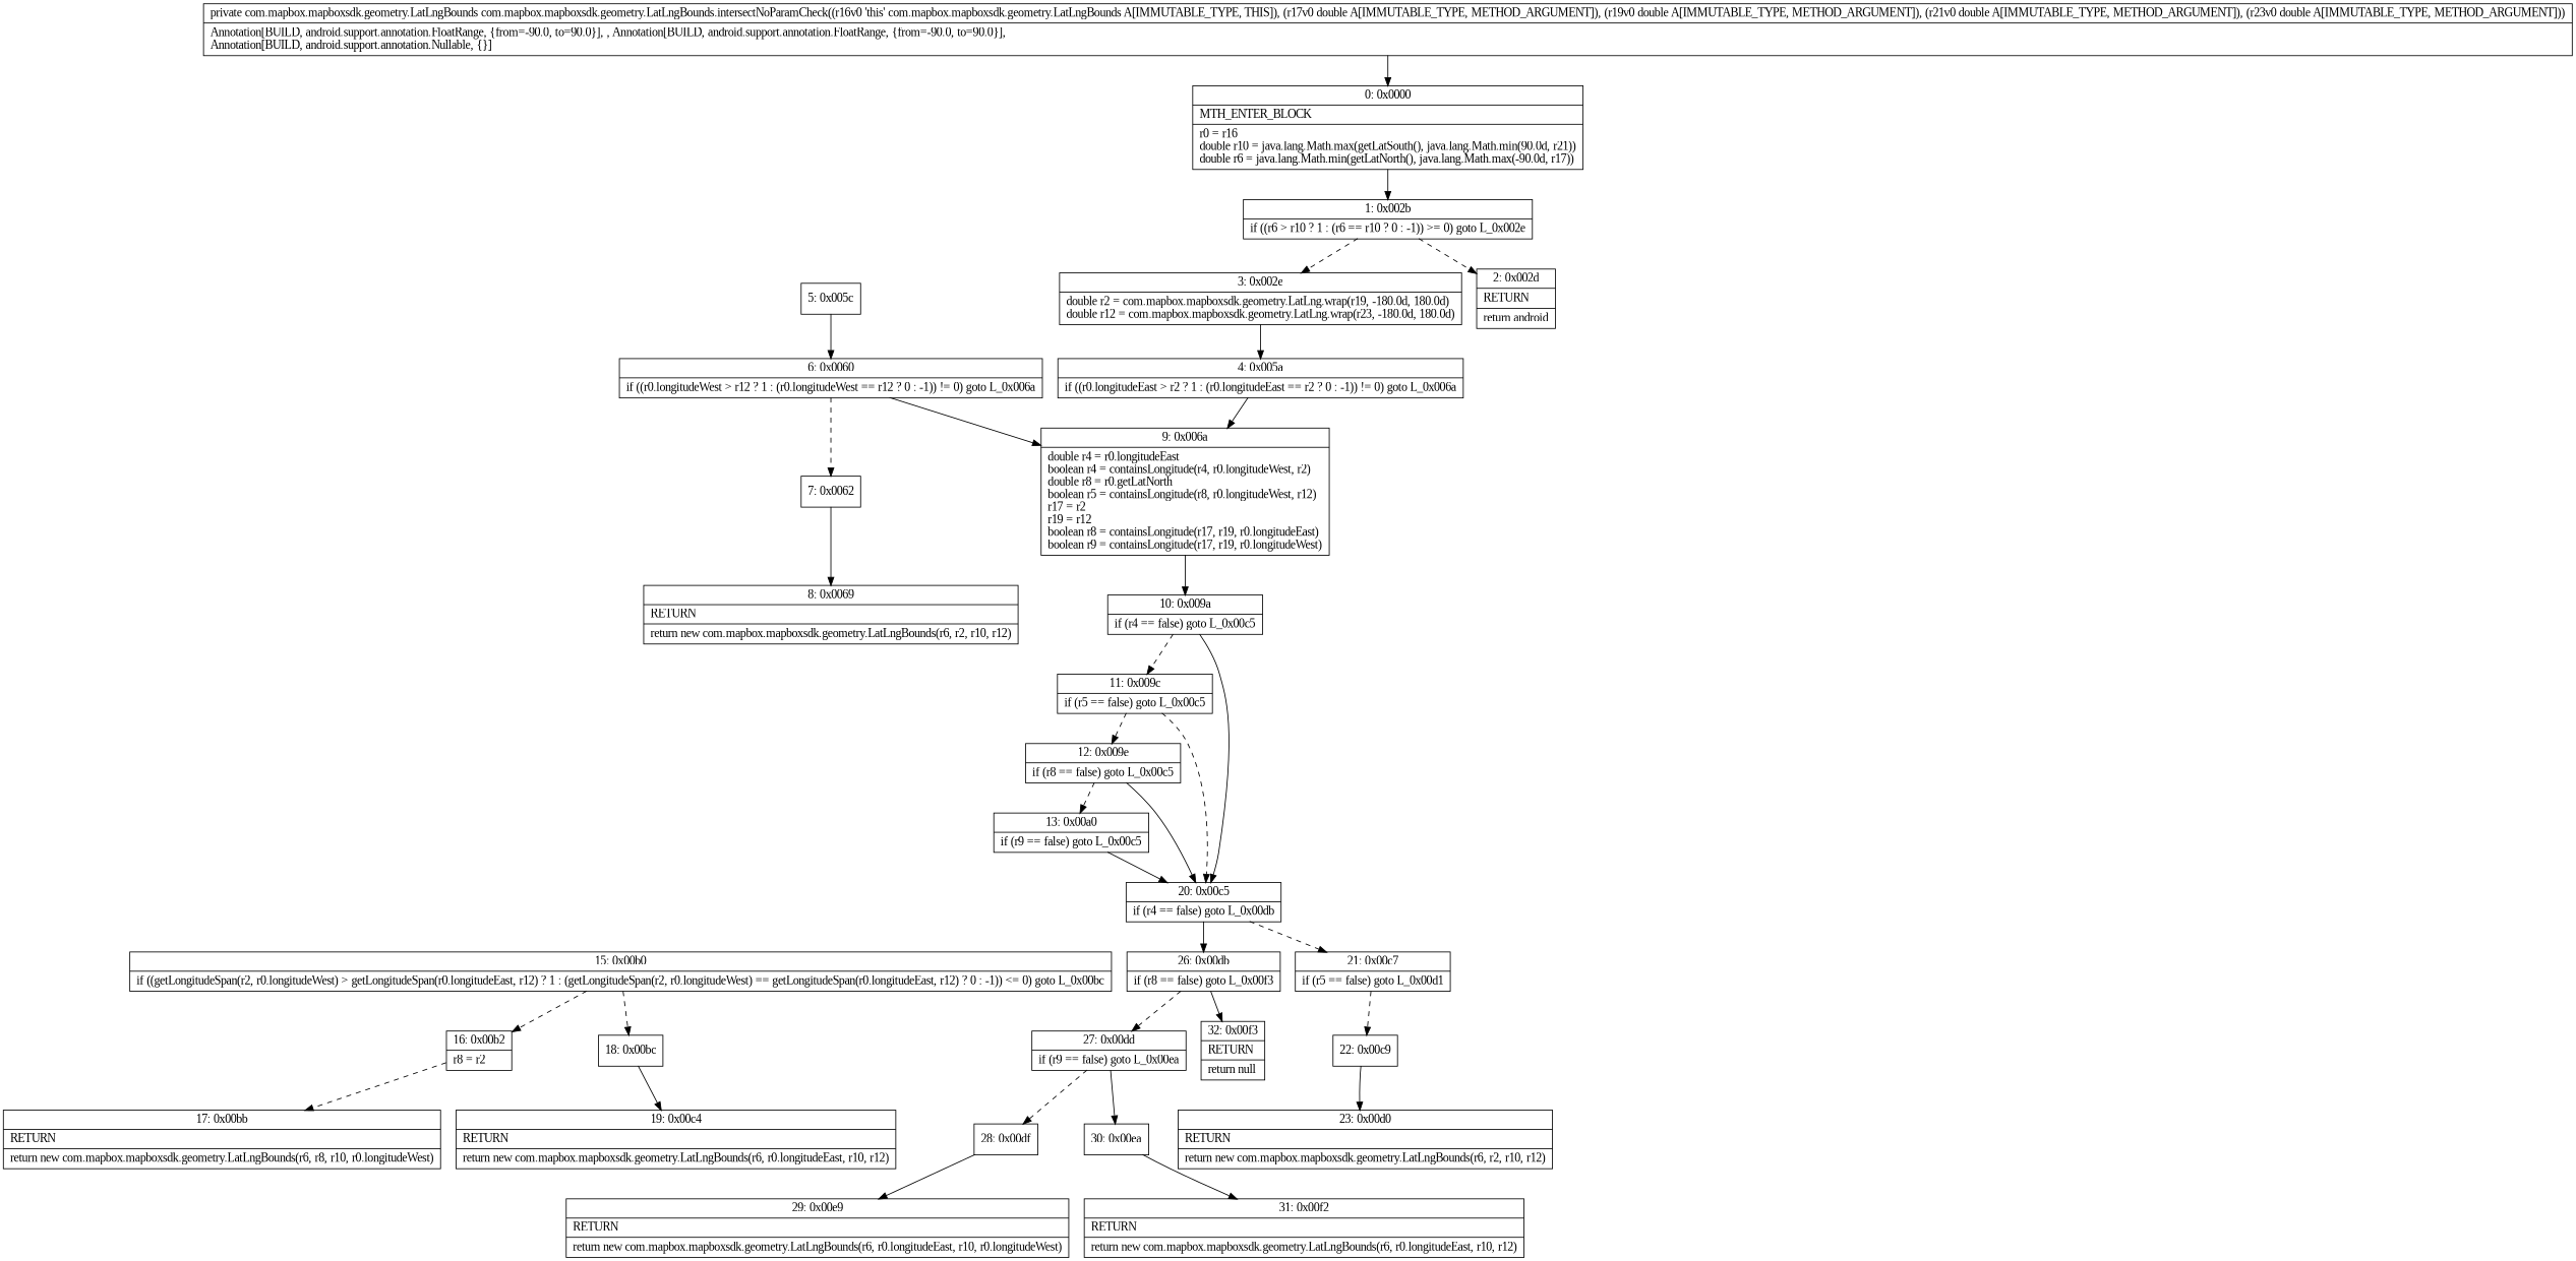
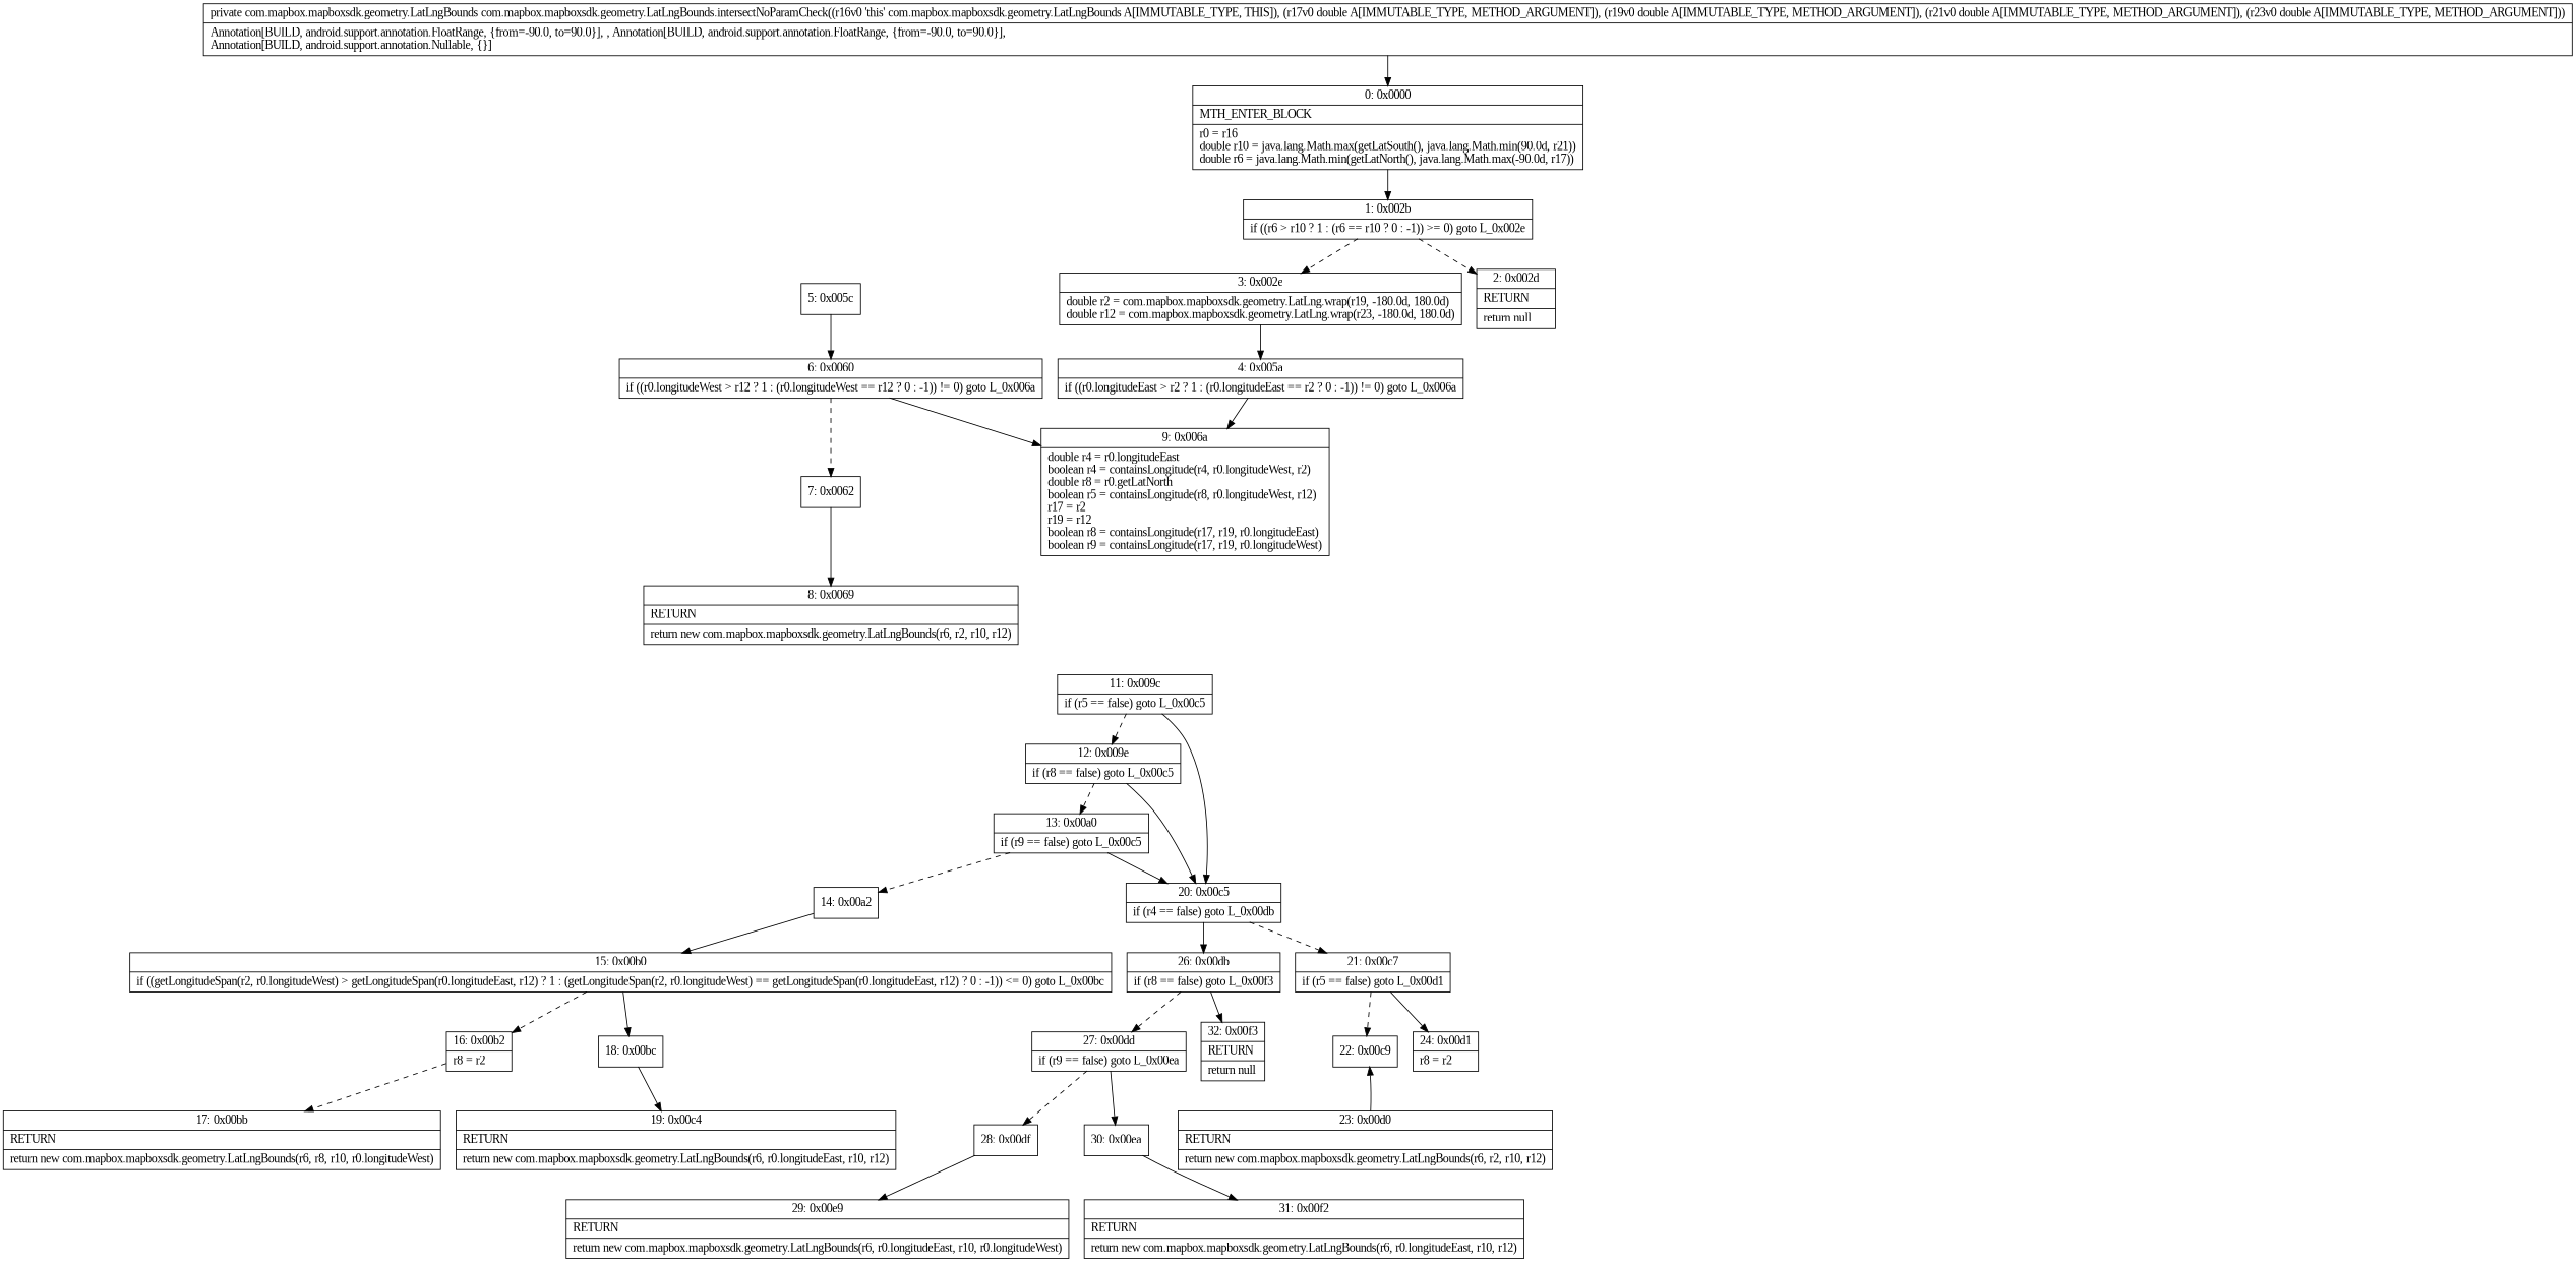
  digraph {
    fontname="Liberation Serif"
    node [fontname="Liberation Serif" shape=record]
    edge [fontname="Liberation Serif"]
    n1 [label="{0\:\ 0x0000|MTH_ENTER_BLOCK\l|r0 = r16\ldouble r10 = java.lang.Math.max(getLatSouth(), java.lang.Math.min(90.0d, r21))\ldouble r6 = java.lang.Math.min(getLatNorth(), java.lang.Math.max(\-90.0d, r17))\l}"]
    n2 [label="{1\:\ 0x002b|if ((r6 \> r10 ? 1 : (r6 == r10 ? 0 : \-1)) \>= 0) goto L_0x002e\l}"]
-   n3 [label="{2\:\ 0x002d|RETURN\l|return android\l}"]
+   n3 [label="{2\:\ 0x002d|RETURN\l|return null\l}"]
    n4 [label="{3\:\ 0x002e|double r2 = com.mapbox.mapboxsdk.geometry.LatLng.wrap(r19, \-180.0d, 180.0d)\ldouble r12 = com.mapbox.mapboxsdk.geometry.LatLng.wrap(r23, \-180.0d, 180.0d)\l}"]
    n5 [label="{4\:\ 0x005a|if ((r0.longitudeEast \> r2 ? 1 : (r0.longitudeEast == r2 ? 0 : \-1)) != 0) goto L_0x006a\l}"]
    n6 [label="{9\:\ 0x006a|double r4 = r0.longitudeEast\lboolean r4 = containsLongitude(r4, r0.longitudeWest, r2)\ldouble r8 = r0.getLatNorth\lboolean r5 = containsLongitude(r8, r0.longitudeWest, r12)\lr17 = r2\lr19 = r12\lboolean r8 = containsLongitude(r17, r19, r0.longitudeEast)\lboolean r9 = containsLongitude(r17, r19, r0.longitudeWest)\l}"]
    n7 [label="{5\:\ 0x005c}"]
    n8 [label="{6\:\ 0x0060|if ((r0.longitudeWest \> r12 ? 1 : (r0.longitudeWest == r12 ? 0 : \-1)) != 0) goto L_0x006a\l}"]
-   n9 [label="{10\:\ 0x009a|if (r4 == false) goto L_0x00c5\l}"]
    n10 [label="{7\:\ 0x0062}"]
    n11 [label="{8\:\ 0x0069|RETURN\l|return new com.mapbox.mapboxsdk.geometry.LatLngBounds(r6, r2, r10, r12)\l}"]
    n12 [label="{11\:\ 0x009c|if (r5 == false) goto L_0x00c5\l}"]
    n13 [label="{20\:\ 0x00c5|if (r4 == false) goto L_0x00db\l}"]
    n14 [label="{12\:\ 0x009e|if (r8 == false) goto L_0x00c5\l}"]
    n15 [label="{21\:\ 0x00c7|if (r5 == false) goto L_0x00d1\l}"]
    n16 [label="{26\:\ 0x00db|if (r8 == false) goto L_0x00f3\l}"]
    n17 [label="{13\:\ 0x00a0|if (r9 == false) goto L_0x00c5\l}"]
+   n18 [label="{14\:\ 0x00a2}"]
    n19 [label="{15\:\ 0x00b0|if ((getLongitudeSpan(r2, r0.longitudeWest) \> getLongitudeSpan(r0.longitudeEast, r12) ? 1 : (getLongitudeSpan(r2, r0.longitudeWest) == getLongitudeSpan(r0.longitudeEast, r12) ? 0 : \-1)) \<= 0) goto L_0x00bc\l}"]
    n20 [label="{16\:\ 0x00b2|r8 = r2\l}"]
    n21 [label="{18\:\ 0x00bc}"]
    n22 [label="{17\:\ 0x00bb|RETURN\l|return new com.mapbox.mapboxsdk.geometry.LatLngBounds(r6, r8, r10, r0.longitudeWest)\l}"]
    n23 [label="{19\:\ 0x00c4|RETURN\l|return new com.mapbox.mapboxsdk.geometry.LatLngBounds(r6, r0.longitudeEast, r10, r12)\l}"]
    n24 [label="{22\:\ 0x00c9}"]
+   n25 [label="{24\:\ 0x00d1|r8 = r2\l}"]
    n26 [label="{27\:\ 0x00dd|if (r9 == false) goto L_0x00ea\l}"]
    n27 [label="{32\:\ 0x00f3|RETURN\l|return null\l}"]
    n28 [label="{23\:\ 0x00d0|RETURN\l|return new com.mapbox.mapboxsdk.geometry.LatLngBounds(r6, r2, r10, r12)\l}"]
    n29 [label="{28\:\ 0x00df}"]
    n30 [label="{30\:\ 0x00ea}"]
    n31 [label="{29\:\ 0x00e9|RETURN\l|return new com.mapbox.mapboxsdk.geometry.LatLngBounds(r6, r0.longitudeEast, r10, r0.longitudeWest)\l}"]
    n32 [label="{31\:\ 0x00f2|RETURN\l|return new com.mapbox.mapboxsdk.geometry.LatLngBounds(r6, r0.longitudeEast, r10, r12)\l}"]
    n33 [label="{private com.mapbox.mapboxsdk.geometry.LatLngBounds com.mapbox.mapboxsdk.geometry.LatLngBounds.intersectNoParamCheck((r16v0 'this' com.mapbox.mapboxsdk.geometry.LatLngBounds A[IMMUTABLE_TYPE, THIS]), (r17v0 double A[IMMUTABLE_TYPE, METHOD_ARGUMENT]), (r19v0 double A[IMMUTABLE_TYPE, METHOD_ARGUMENT]), (r21v0 double A[IMMUTABLE_TYPE, METHOD_ARGUMENT]), (r23v0 double A[IMMUTABLE_TYPE, METHOD_ARGUMENT]))  | Annotation[BUILD, android.support.annotation.FloatRange, \{from=\-90.0, to=90.0\}], , Annotation[BUILD, android.support.annotation.FloatRange, \{from=\-90.0, to=90.0\}], \lAnnotation[BUILD, android.support.annotation.Nullable, \{\}]\l}"]
    n1 -> n2
    n2 -> n3 [style=dashed]
    n2 -> n4 [style=dashed]
    n4 -> n5
    n5 -> n6
-   n6 -> n9
    n7 -> n8
    n8 -> n6
    n8 -> n10 [style=dashed]
-   n9 -> n12 [style=dashed]
-   n9 -> n13
    n10 -> n11
-   n12 -> n13 [style=dashed]
+   n12 -> n13
    n12 -> n14 [style=dashed]
    n13 -> n15 [style=dashed]
    n13 -> n16
    n14 -> n13
    n14 -> n17 [style=dashed]
    n15 -> n24 [style=dashed]
+   n15 -> n25
    n16 -> n26 [style=dashed]
    n16 -> n27
    n17 -> n13
+   n17 -> n18 [style=dashed]
+   n18 -> n19
    n19 -> n20 [style=dashed]
-   n19 -> n21 [style=dashed]
+   n19 -> n21
    n20 -> n22 [style=dashed]
    n21 -> n23
-   n24 -> n28
+   n28 -> n24
    n26 -> n29 [style=dashed]
    n26 -> n30
    n29 -> n31
    n30 -> n32
    n33 -> n1
  }
